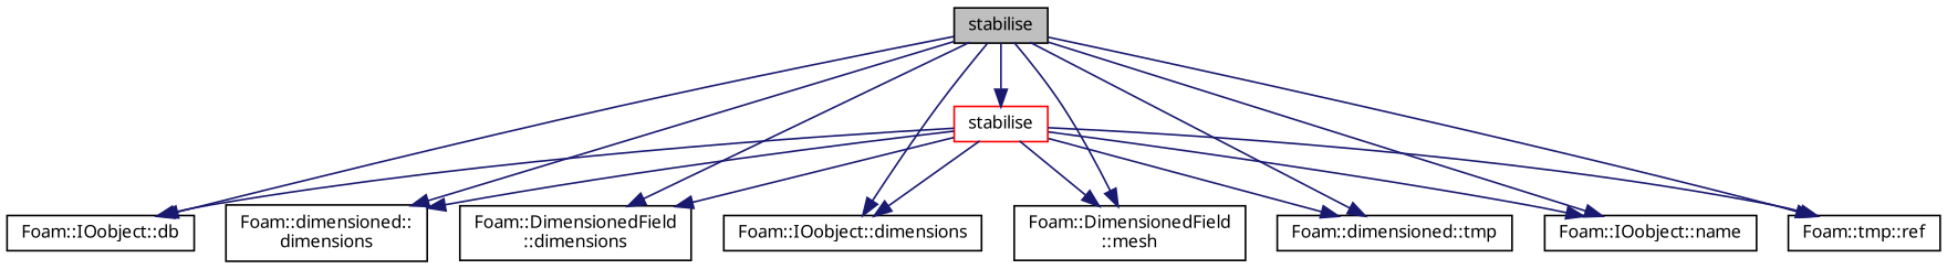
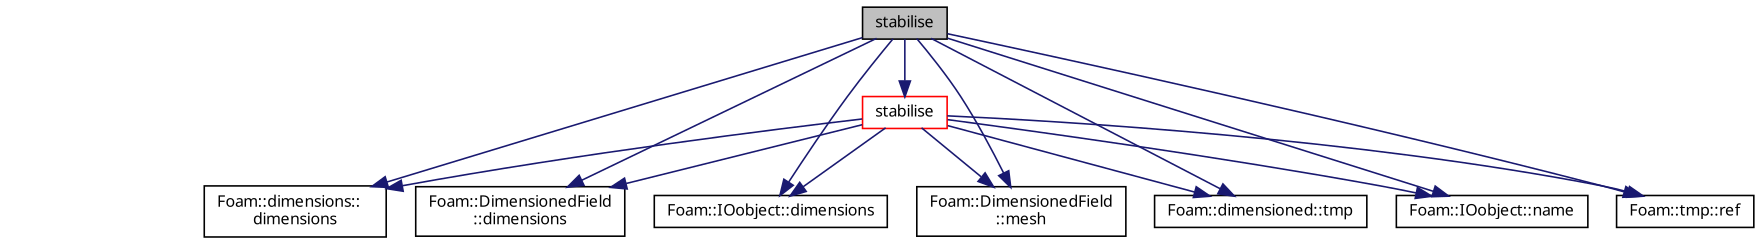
  digraph {
    fontname="Noto Sans"
    rankdir=TB
    node [color=black fontname="Noto Sans" fontsize=10 shape=record]
    edge [color=midnightblue fontname="Noto Sans" fontsize=10 labelfontname=Helvetica labelfontsize=10 style=solid]
    n1 [fillcolor=grey75 fontcolor=black height=0.2 label=stabilise style=filled width=0.4]
-   n2 [height=0.2 label="Foam::IOobject::db" width=0.4]
-   n3 [height=0.2 label="Foam::dimensioned::\ldimensions" width=0.4]
+   n3 [height=0.2 label="Foam::dimensions::\ldimensions" width=0.4]
    n4 [height=0.2 label="Foam::DimensionedField\l::dimensions" width=0.4]
    n5 [height=0.2 label="Foam::IOobject::dimensions" width=0.4]
    n6 [height=0.2 label="Foam::DimensionedField\l::mesh" width=0.4]
    n7 [height=0.2 label="Foam::dimensioned::tmp" width=0.4]
    n8 [height=0.2 label="Foam::IOobject::name" width=0.4]
    n9 [height=0.2 label="Foam::tmp::ref" width=0.4]
    n10 [color=red height=0.2 label=stabilise width=0.4]
-   n1 -> n2
    n1 -> n3
    n1 -> n4
    n1 -> n5
    n1 -> n6
    n1 -> n7
    n1 -> n8
    n1 -> n9
    n1 -> n10
-   n10 -> n2
    n10 -> n3
    n10 -> n4
    n10 -> n5
    n10 -> n6
    n10 -> n7
    n10 -> n8
    n10 -> n9
  }
